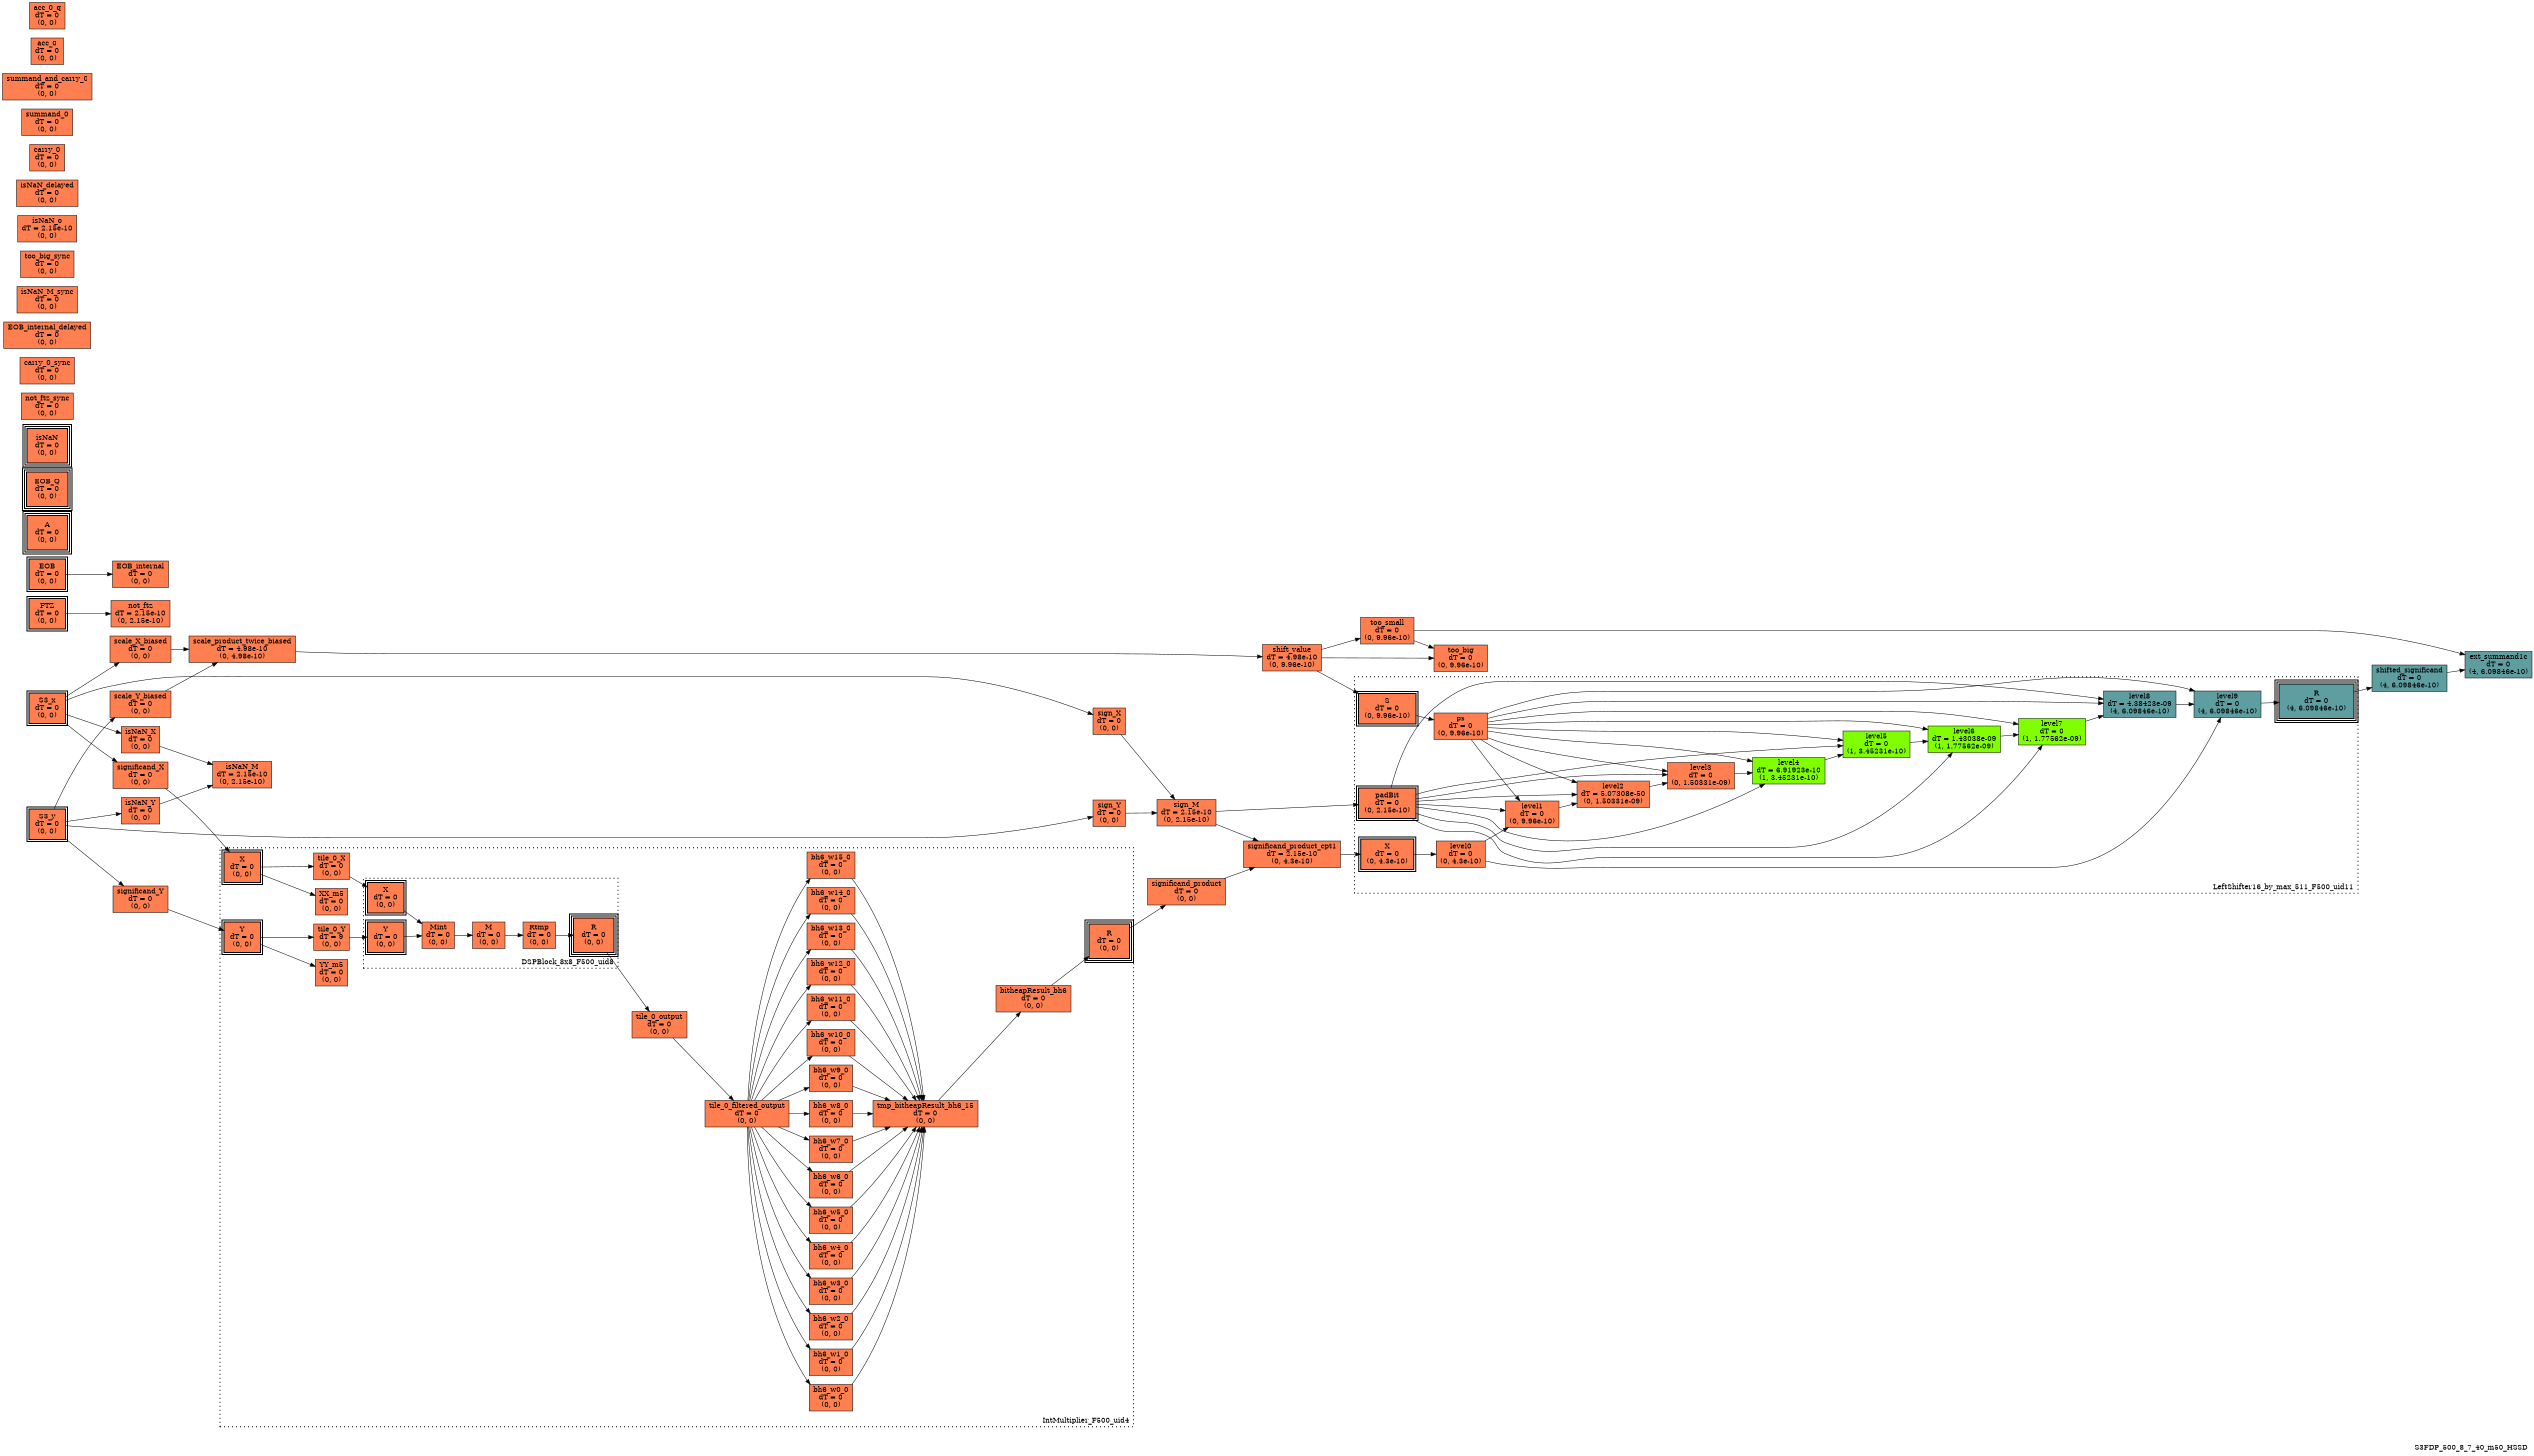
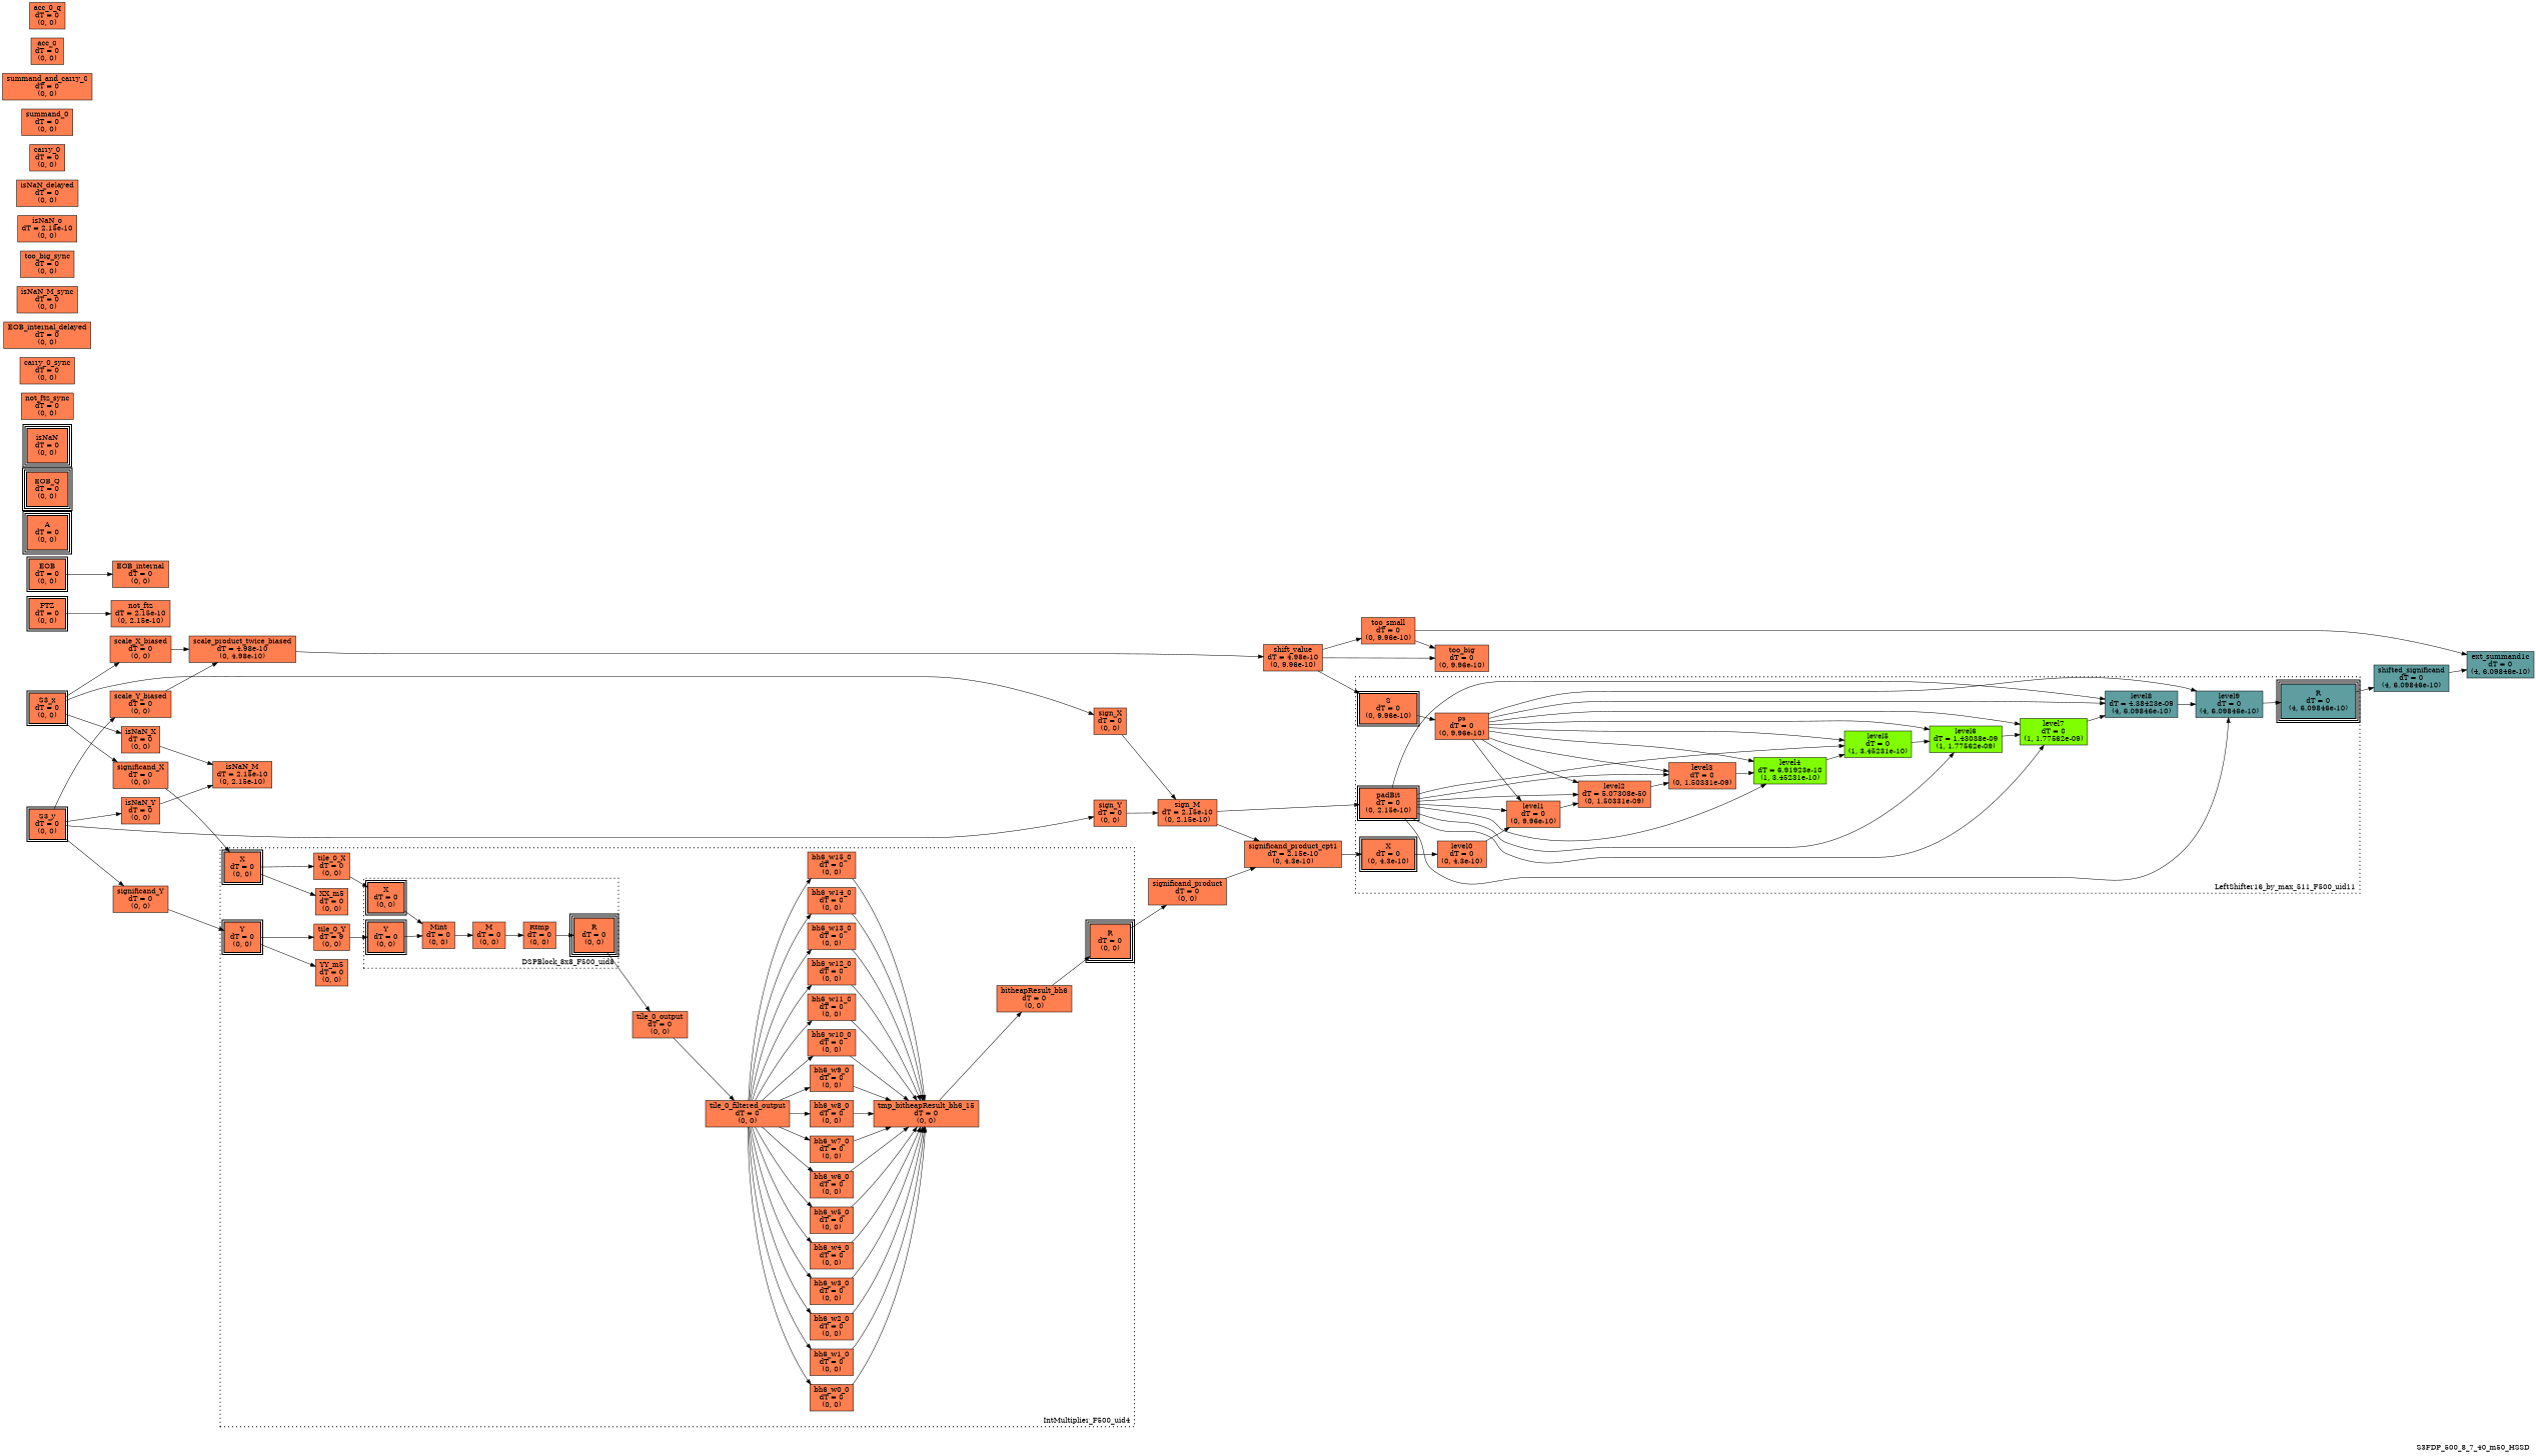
  digraph {
    label=S3FDP_500_8_7_40_m50_HSSD
    labeljust=right
    labelloc=bottom
    nodesep=0.25
    rankdir=LR
    ranksep=0.5
    node [color=black fillcolor=coral peripheries=1 shape=box style=filled]
    edge [arrowhead=normal arrowsize=1.0 arrowtail=normal color=black dir=forward]
    n1 [label="S3_x\ndT = 0\n(0, 0)" peripheries=2 style="bold, filled"]
    n2 [label="S3_y\ndT = 0\n(0, 0)" peripheries=2 style="bold, filled"]
    n3 [label="FTZ\ndT = 0\n(0, 0)" peripheries=2 style="bold, filled"]
    n4 [label="EOB\ndT = 0\n(0, 0)" peripheries=2 style="bold, filled"]
    n5 [label="A\ndT = 0\n(0, 0)" peripheries=3 style="bold, filled"]
    n6 [label="EOB_Q\ndT = 0\n(0, 0)" peripheries=3 style="bold, filled"]
    n7 [label="isNaN\ndT = 0\n(0, 0)" peripheries=3 style="bold, filled"]
    n8 [label="X\ndT = 0\n(0, 0)" peripheries=2 style="bold, filled"]
    n9 [label="Y\ndT = 0\n(0, 0)" peripheries=2 style="bold, filled"]
    n10 [label="R\ndT = 0\n(0, 0)" peripheries=3 style="bold, filled"]
    n11 [label="X\ndT = 0\n(0, 0)" peripheries=2 style="bold, filled"]
    n12 [label="Y\ndT = 0\n(0, 0)" peripheries=2 style="bold, filled"]
    n13 [label="R\ndT = 0\n(0, 0)" peripheries=3 style="bold, filled"]
    n14 [label="Mint\ndT = 0\n(0, 0)"]
    n15 [label="M\ndT = 0\n(0, 0)"]
    n16 [label="Rtmp\ndT = 0\n(0, 0)"]
    n17 [label="XX_m5\ndT = 0\n(0, 0)"]
    n18 [label="tile_0_X\ndT = 0\n(0, 0)"]
    n19 [label="YY_m5\ndT = 0\n(0, 0)"]
    n20 [label="tile_0_Y\ndT = 9\n(0, 0)"]
    n21 [label="tile_0_output\ndT = 0\n(0, 0)"]
    n22 [label="tile_0_filtered_output\ndT = 0\n(0, 0)"]
    n23 [label="bh6_w0_0\ndT = 0\n(0, 0)"]
    n24 [label="bh6_w1_0\ndT = 0\n(0, 0)"]
    n25 [label="bh6_w2_0\ndT = 0\n(0, 0)"]
    n26 [label="bh6_w3_0\ndT = 0\n(0, 0)"]
    n27 [label="bh6_w4_0\ndT = 0\n(0, 0)"]
    n28 [label="bh6_w5_0\ndT = 0\n(0, 0)"]
    n29 [label="bh6_w6_0\ndT = 0\n(0, 0)"]
    n30 [label="bh6_w7_0\ndT = 0\n(0, 0)"]
    n31 [label="bh6_w8_0\ndT = 0\n(0, 0)"]
    n32 [label="bh6_w9_0\ndT = 0\n(0, 0)"]
    n33 [label="bh6_w10_0\ndT = 0\n(0, 0)"]
    n34 [label="bh6_w11_0\ndT = 0\n(0, 0)"]
    n35 [label="bh6_w12_0\ndT = 0\n(0, 0)"]
    n36 [label="bh6_w13_0\ndT = 0\n(0, 0)"]
    n37 [label="bh6_w14_0\ndT = 0\n(0, 0)"]
    n38 [label="bh6_w15_0\ndT = 0\n(0, 0)"]
    n39 [label="tmp_bitheapResult_bh6_15\ndT = 0\n(0, 0)"]
    n40 [label="bitheapResult_bh6\ndT = 0\n(0, 0)"]
    n41 [label="X\ndT = 0\n(0, 4.3e-10)" peripheries=2 style="bold, filled"]
    n42 [label="S\ndT = 0\n(0, 9.96e-10)" peripheries=2 style="bold, filled"]
    n43 [label="padBit\ndT = 0\n(0, 2.15e-10)" peripheries=2 style="bold, filled"]
    n44 [fillcolor=cadetblue label="R\ndT = 0\n(4, 6.09846e-10)" peripheries=3 style="bold, filled"]
    n45 [label="level0\ndT = 0\n(0, 4.3e-10)"]
    n46 [label="ps\ndT = 0\n(0, 9.96e-10)"]
    n47 [label="level1\ndT = 0\n(0, 9.96e-10)"]
    n48 [label="level2\ndT = 5.07308e-50\n(0, 1.50331e-09)"]
    n49 [label="level3\ndT = 0\n(0, 1.50331e-09)"]
    n50 [fillcolor=chartreuse label="level4\ndT = 6.91923e-10\n(1, 3.45231e-10)"]
    n51 [fillcolor=chartreuse label="level5\ndT = 0\n(1, 3.45231e-10)"]
    n52 [fillcolor=chartreuse label="level6\ndT = 1.43038e-09\n(1, 1.77562e-09)"]
    n53 [fillcolor=chartreuse label="level7\ndT = 0\n(1, 1.77562e-09)"]
    n54 [fillcolor=cadetblue label="level8\ndT = 4.38423e-09\n(4, 6.09846e-10)"]
    n55 [fillcolor=cadetblue label="level9\ndT = 0\n(4, 6.09846e-10)"]
    n56 [label="sign_X\ndT = 0\n(0, 0)"]
    n57 [label="isNaN_X\ndT = 0\n(0, 0)"]
    n58 [label="significand_X\ndT = 0\n(0, 0)"]
    n59 [label="scale_X_biased\ndT = 0\n(0, 0)"]
    n60 [label="sign_Y\ndT = 0\n(0, 0)"]
    n61 [label="isNaN_Y\ndT = 0\n(0, 0)"]
    n62 [label="significand_Y\ndT = 0\n(0, 0)"]
    n63 [label="scale_Y_biased\ndT = 0\n(0, 0)"]
    n64 [label="not_ftz\ndT = 2.15e-10\n(0, 2.15e-10)"]
    n65 [label="EOB_internal\ndT = 0\n(0, 0)"]
    n66 [label="significand_product\ndT = 0\n(0, 0)"]
    n67 [fillcolor=cadetblue label="shifted_significand\ndT = 0\n(4, 6.09846e-10)"]
    n68 [label="sign_M\ndT = 2.15e-10\n(0, 2.15e-10)"]
    n69 [label="isNaN_M\ndT = 2.15e-10\n(0, 2.15e-10)"]
    n70 [label="scale_product_twice_biased\ndT = 4.98e-10\n(0, 4.98e-10)"]
    n71 [label="significand_product_cpt1\ndT = 2.15e-10\n(0, 4.3e-10)"]
    n72 [label="shift_value\ndT = 4.98e-10\n(0, 9.96e-10)"]
    n73 [label="too_small\ndT = 0\n(0, 9.96e-10)"]
    n74 [label="too_big\ndT = 0\n(0, 9.96e-10)"]
    n75 [fillcolor=cadetblue label="ext_summand1c\ndT = 0\n(4, 6.09846e-10)"]
    n76 [label="not_ftz_sync\ndT = 0\n(0, 0)"]
    n77 [label="carry_0_sync\ndT = 0\n(0, 0)"]
    n78 [label="EOB_internal_delayed\ndT = 0\n(0, 0)"]
    n79 [label="isNaN_M_sync\ndT = 0\n(0, 0)"]
    n80 [label="too_big_sync\ndT = 0\n(0, 0)"]
    n81 [label="isNaN_o\ndT = 2.15e-10\n(0, 0)"]
    n82 [label="isNaN_delayed\ndT = 0\n(0, 0)"]
    n83 [label="carry_0\ndT = 0\n(0, 0)"]
    n84 [label="summand_0\ndT = 0\n(0, 0)"]
    n85 [label="summand_and_carry_0\ndT = 0\n(0, 0)"]
    n86 [label="acc_0\ndT = 0\n(0, 0)"]
    n87 [label="acc_0_q\ndT = 0\n(0, 0)"]
    subgraph sub_1 {
      rank=same
      n1
      n2
      n3
      n4
    }
    subgraph sub_2 {
      rank=same
      n5
      n6
      n7
    }
    subgraph cluster_3 {
      label=IntMultiplier_F500_uid4
      style="bold, dotted"
      n17
      n18
      n19
      n20
      n21
      n22
      n23
      n24
      n25
      n26
      n27
      n28
      n29
      n30
      n31
      n32
      n33
      n34
      n35
      n36
      n37
      n38
      n39
      n40
      subgraph sub_4 {
        label=IntMultiplier_F500_uid4
        rank=same
        style="bold, dotted"
        n8
        n9
      }
      subgraph sub_5 {
        label=IntMultiplier_F500_uid4
        rank=same
        style="bold, dotted"
        n10
      }
      subgraph cluster_6 {
        label=DSPBlock_8x8_F500_uid8
        style="bold, dotted"
        n14
        n15
        n16
        subgraph sub_7 {
          label=DSPBlock_8x8_F500_uid8
          rank=same
          style="bold, dotted"
          n11
          n12
        }
        subgraph sub_8 {
          label=DSPBlock_8x8_F500_uid8
          rank=same
          style="bold, dotted"
          n13
        }
      }
    }
    subgraph cluster_9 {
      label=LeftShifter16_by_max_511_F500_uid11
      style="bold, dotted"
      n45
      n46
      n47
      n48
      n49
      n50
      n51
      n52
      n53
      n54
      n55
      subgraph sub_10 {
        label=LeftShifter16_by_max_511_F500_uid11
        rank=same
        style="bold, dotted"
        n41
        n42
        n43
      }
      subgraph sub_11 {
        label=LeftShifter16_by_max_511_F500_uid11
        rank=same
        style="bold, dotted"
        n44
      }
    }
    n1 -> n56
    n1 -> n57
    n1 -> n58
    n1 -> n59
    n2 -> n60
    n2 -> n61
    n2 -> n62
    n2 -> n63
    n3 -> n64
    n4 -> n65
    n8 -> n17
    n8 -> n18
    n9 -> n19
    n9 -> n20
    n10 -> n66
    n11 -> n14
    n12 -> n14
    n13 -> n21
    n14 -> n15
    n15 -> n16
    n16 -> n13
    n18 -> n11
    n20 -> n12
    n21 -> n22
    n22 -> n23
    n22 -> n24
    n22 -> n25
    n22 -> n26
    n22 -> n27
    n22 -> n28
    n22 -> n29
    n22 -> n30
    n22 -> n31
    n22 -> n32
    n22 -> n33
    n22 -> n34
    n22 -> n35
    n22 -> n36
    n22 -> n37
    n22 -> n38
    n23 -> n39
    n24 -> n39
    n25 -> n39
    n26 -> n39
    n27 -> n39
    n28 -> n39
    n29 -> n39
    n30 -> n39
    n31 -> n39
    n32 -> n39
    n33 -> n39
    n34 -> n39
    n35 -> n39
    n36 -> n39
    n37 -> n39
    n38 -> n39
    n39 -> n40
    n40 -> n10
    n41 -> n45
    n42 -> n46
    n43 -> n47
    n43 -> n48
    n43 -> n49
    n43 -> n50
    n43 -> n51
    n43 -> n52
    n43 -> n53
    n43 -> n54
-   n45 -> n55
+   n43 -> n55
    n44 -> n67
    n45 -> n47
    n46 -> n47
    n46 -> n48
    n46 -> n49
    n46 -> n50
    n46 -> n51
    n46 -> n52
    n46 -> n53
    n46 -> n54
    n46 -> n55
    n47 -> n48
    n48 -> n49
    n49 -> n50
    n50 -> n51
    n51 -> n52
    n52 -> n53
    n53 -> n54
    n54 -> n55
    n55 -> n44
    n56 -> n68
    n57 -> n69
    n58 -> n8
    n59 -> n70
    n60 -> n68
    n61 -> n69
    n62 -> n9
    n63 -> n70
    n66 -> n71
    n67 -> n75
    n68 -> n43
    n68 -> n71
    n70 -> n72
    n71 -> n41
    n72 -> n42
    n72 -> n73
    n72 -> n74
    n73 -> n74
    n73 -> n75
  }
